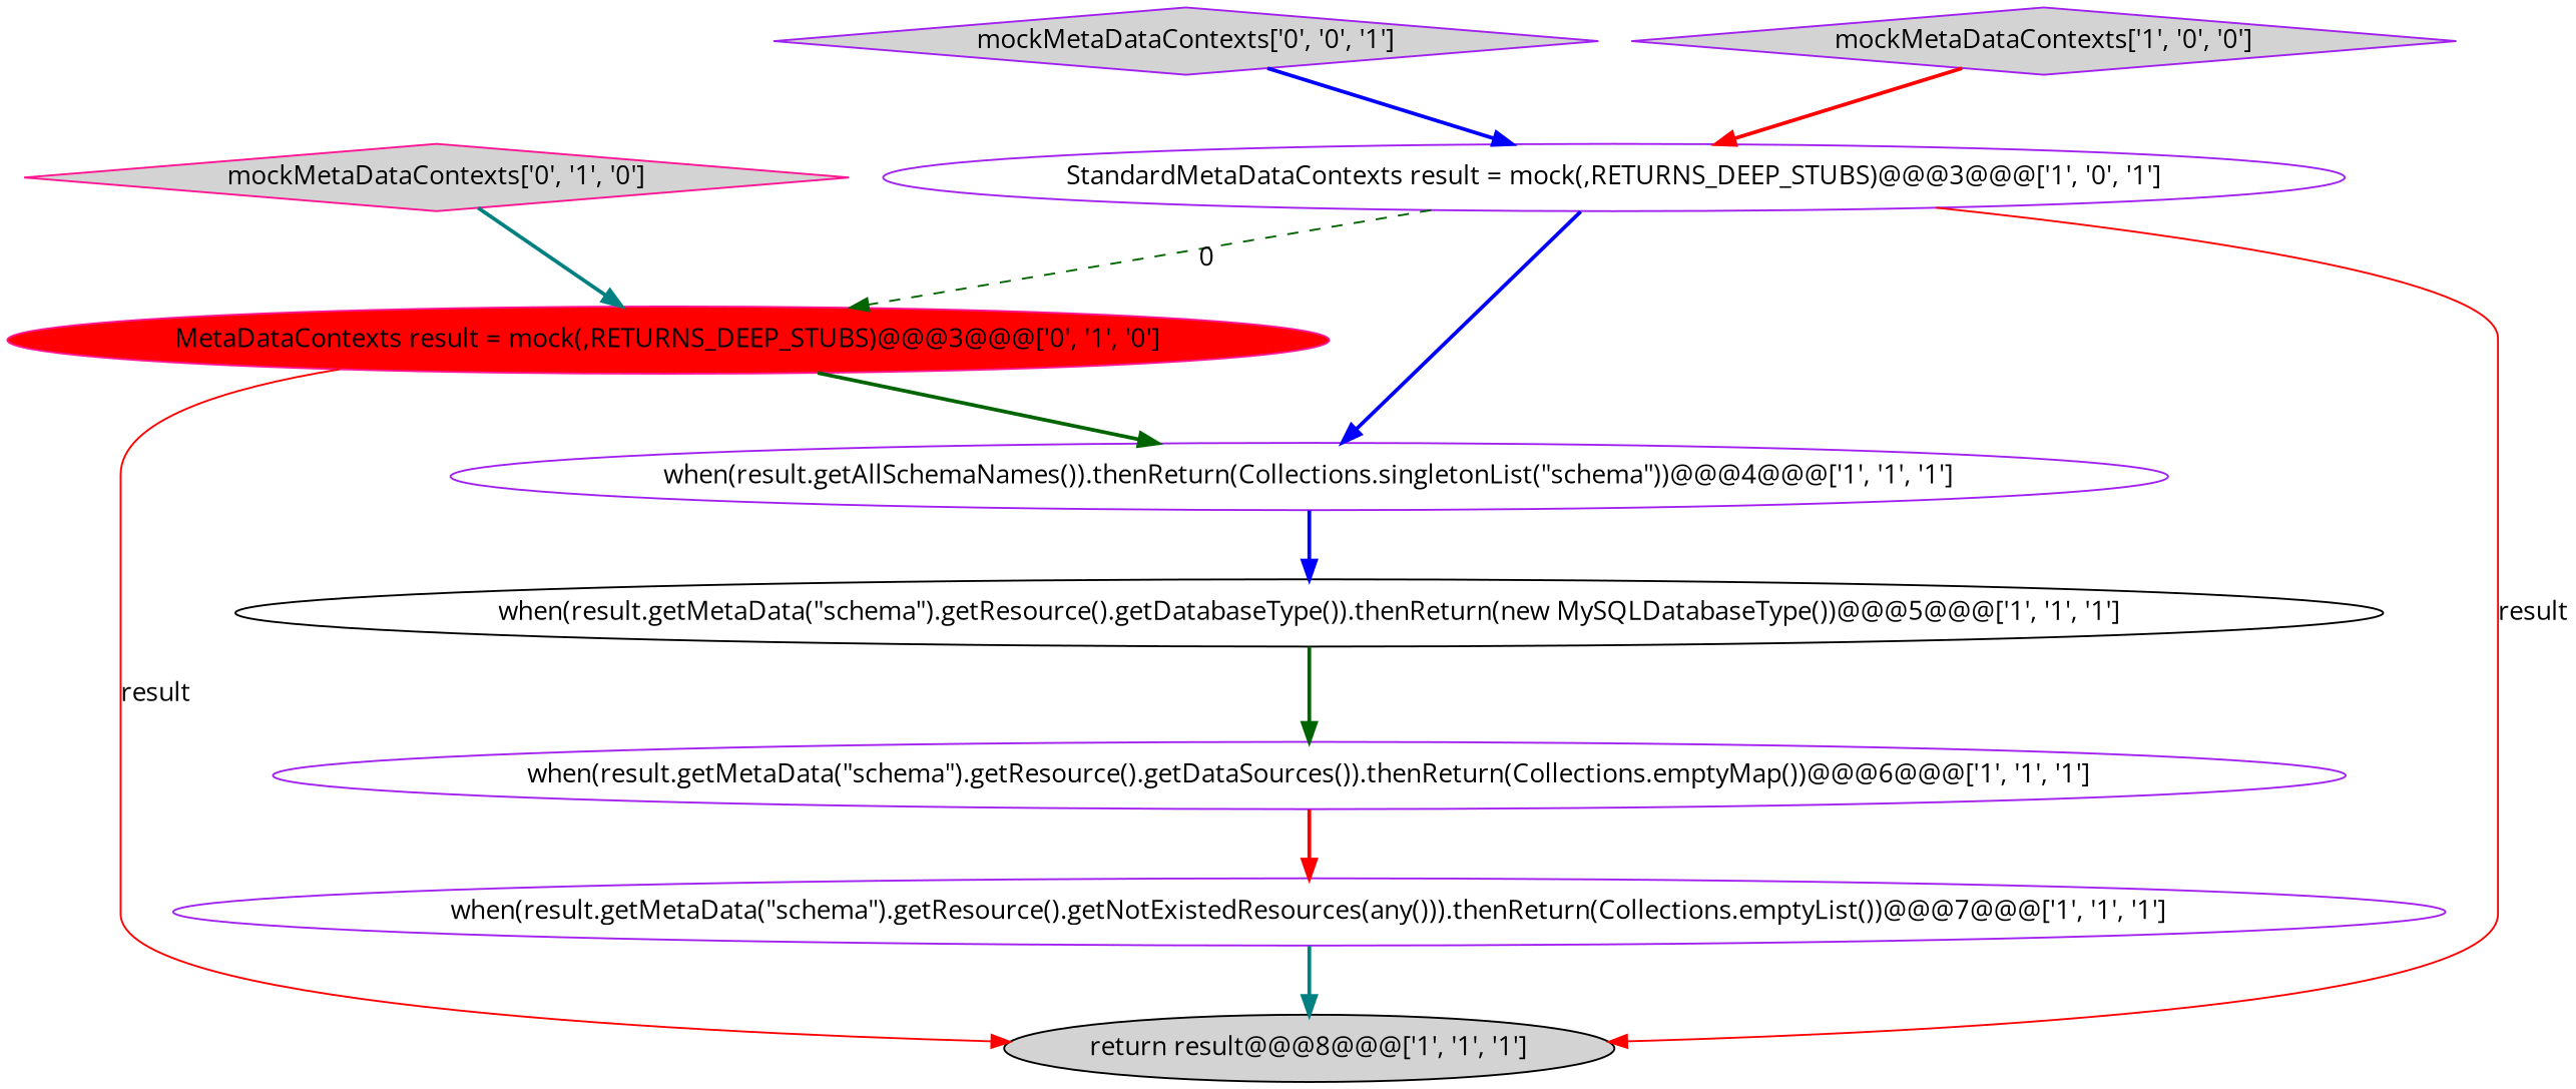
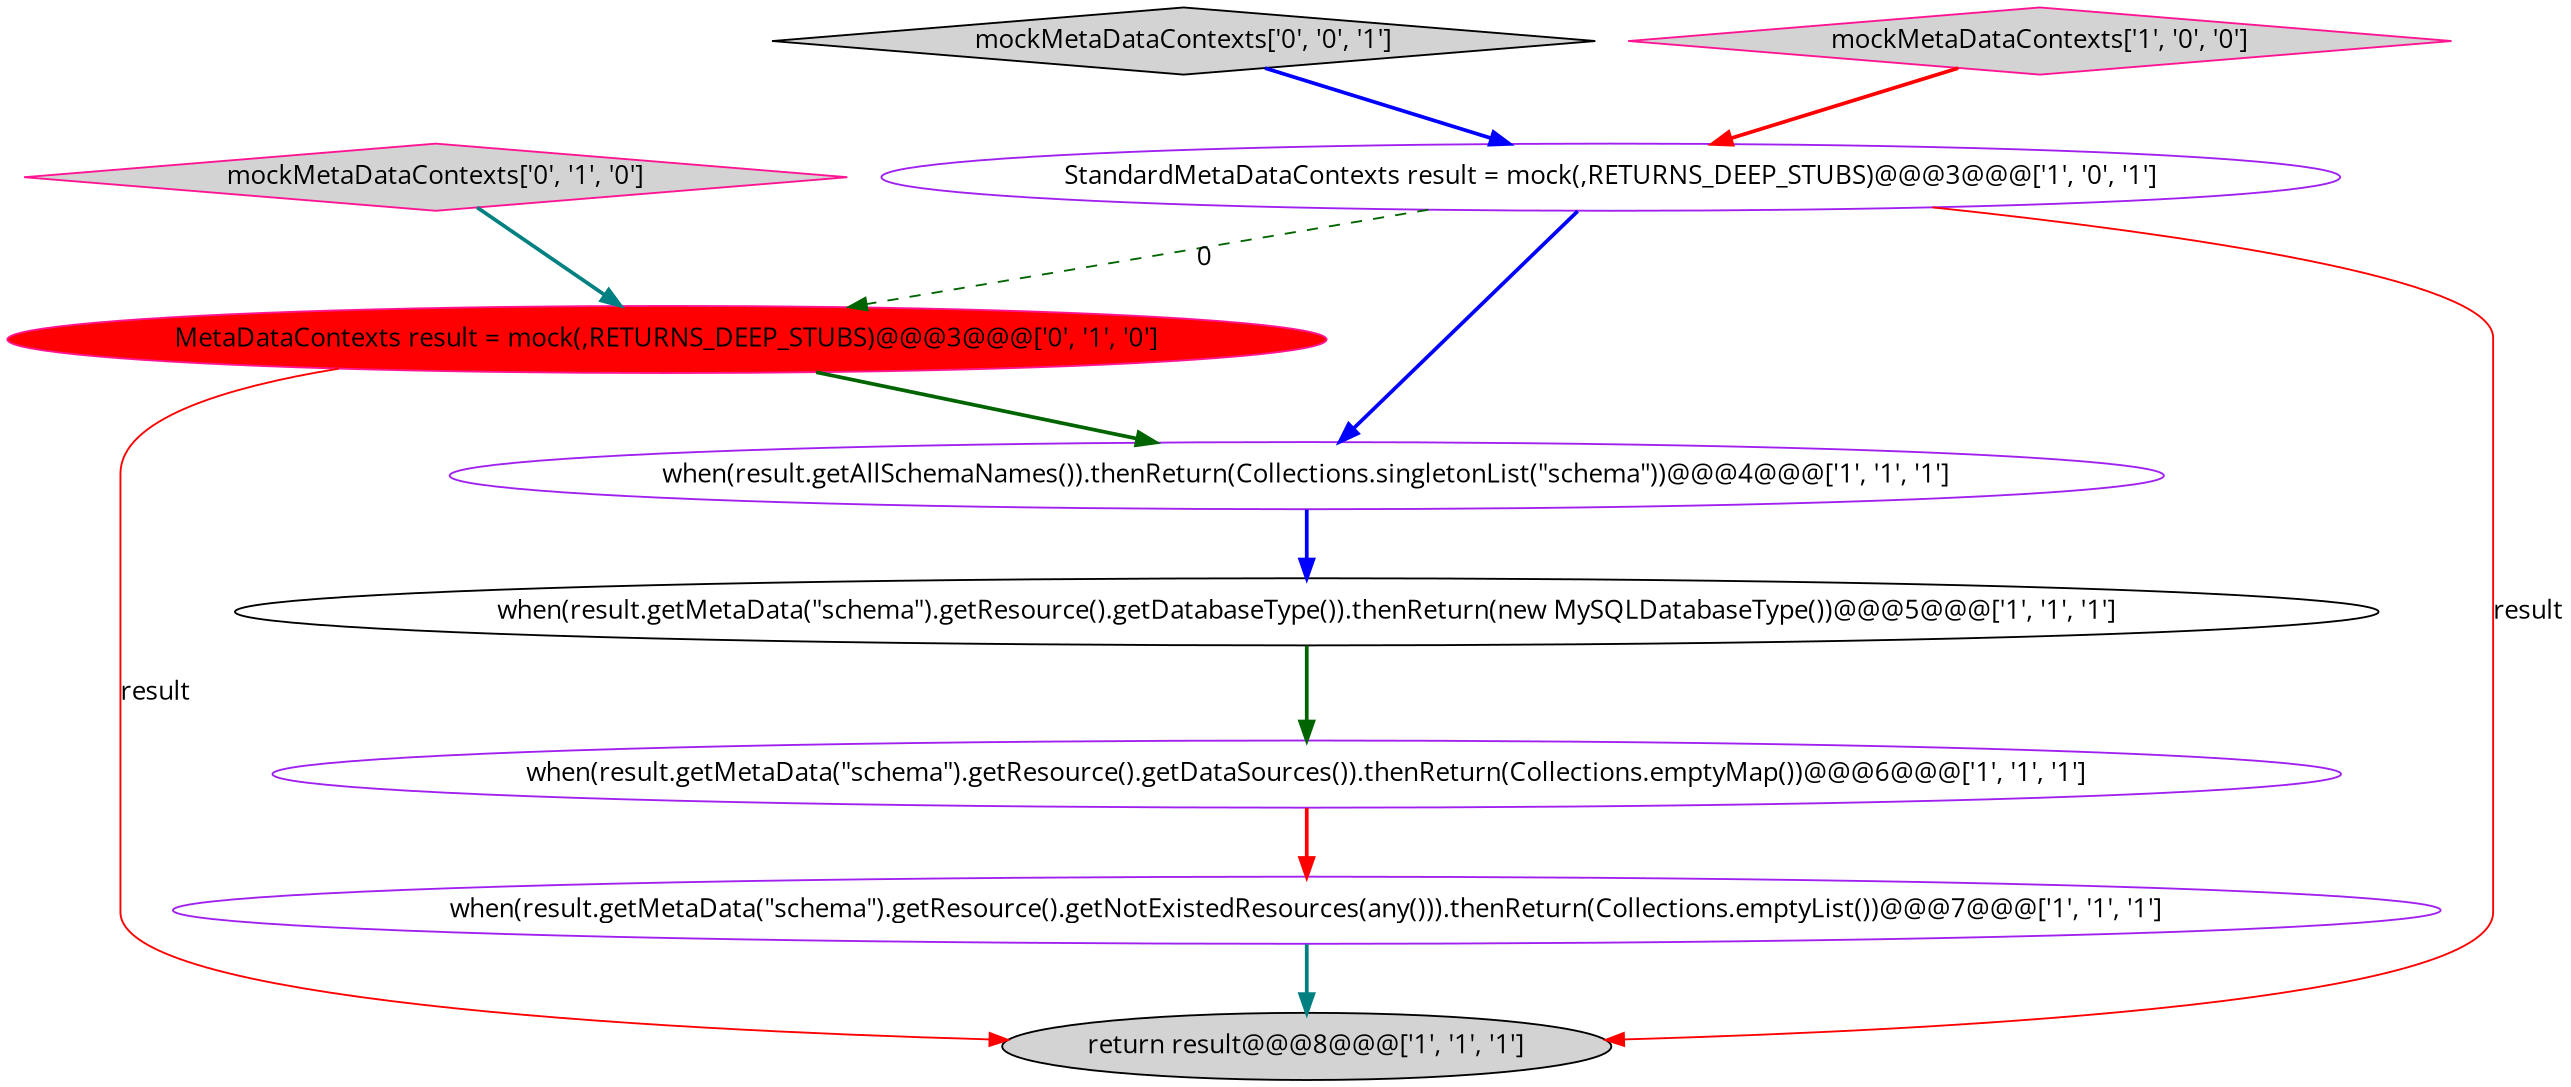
  digraph {
    fontname="Open Sans"
    node [color=purple fillcolor=white fontname="Open Sans" shape=ellipse style=filled]
    edge [color=red fontname="Open Sans" style=bold]
    n1 [color=black label="when(result.getMetaData(\"schema\").getResource().getDatabaseType()).thenReturn(new MySQLDatabaseType())@@@5@@@['1', '1', '1']"]
    n2 [label="when(result.getMetaData(\"schema\").getResource().getDataSources()).thenReturn(Collections.emptyMap())@@@6@@@['1', '1', '1']"]
    n3 [label="when(result.getMetaData(\"schema\").getResource().getNotExistedResources(any())).thenReturn(Collections.emptyList())@@@7@@@['1', '1', '1']"]
-   n4 [fillcolor=lightgray label="mockMetaDataContexts['0', '0', '1']" shape=diamond]
+   n4 [color=black fillcolor=lightgray label="mockMetaDataContexts['0', '0', '1']" shape=diamond]
    n5 [label="StandardMetaDataContexts result = mock(,RETURNS_DEEP_STUBS)@@@3@@@['1', '0', '1']"]
    n6 [color=deeppink fillcolor=red label="MetaDataContexts result = mock(,RETURNS_DEEP_STUBS)@@@3@@@['0', '1', '0']"]
    n7 [color=black fillcolor=lightgray label="return result@@@8@@@['1', '1', '1']"]
    n8 [label="when(result.getAllSchemaNames()).thenReturn(Collections.singletonList(\"schema\"))@@@4@@@['1', '1', '1']"]
-   n9 [fillcolor=lightgray label="mockMetaDataContexts['1', '0', '0']" shape=diamond]
+   n9 [color=deeppink fillcolor=lightgray label="mockMetaDataContexts['1', '0', '0']" shape=diamond]
    n10 [color=deeppink fillcolor=lightgray label="mockMetaDataContexts['0', '1', '0']" shape=diamond]
    n1 -> n2 [color=darkgreen]
    n2 -> n3
    n3 -> n7 [color=teal]
    n4 -> n5 [color=blue]
    n5 -> n6 [color=darkgreen label=0 style=dashed]
    n5 -> n7 [label=result style=solid]
    n5 -> n8 [color=blue]
    n6 -> n7 [label=result style=solid]
    n6 -> n8 [color=darkgreen]
    n8 -> n1 [color=blue]
    n9 -> n5
    n10 -> n6 [color=teal]
  }
